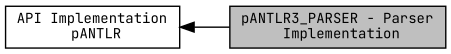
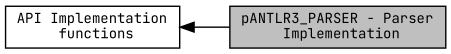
  digraph {
    rankdir=LR
    fontname="JetBrains Mono"
    node [color=black fontname="JetBrains Mono" fontsize=10 shape=record style=filled]
    n1 [fillcolor=grey75 fontcolor=black height=0.2 label="pANTLR3_PARSER - Parser\l Implementation" width=0.4]
-   n2 [fillcolor=white height=0.2 label="API Implementation\l pANTLR" width=0.4]
+   n2 [fillcolor=white height=0.2 label="API Implementation\l functions" width=0.4]
    n2 -> n1 [dir=back fontname="JetBrains Mono" fontsize=10 labelfontname=Helvetica labelfontsize=10 shape=plaintext style=solid]
  }
